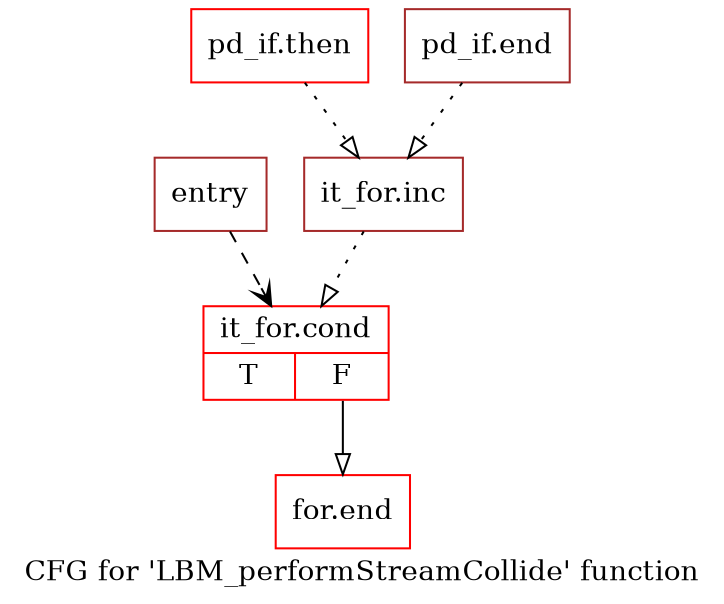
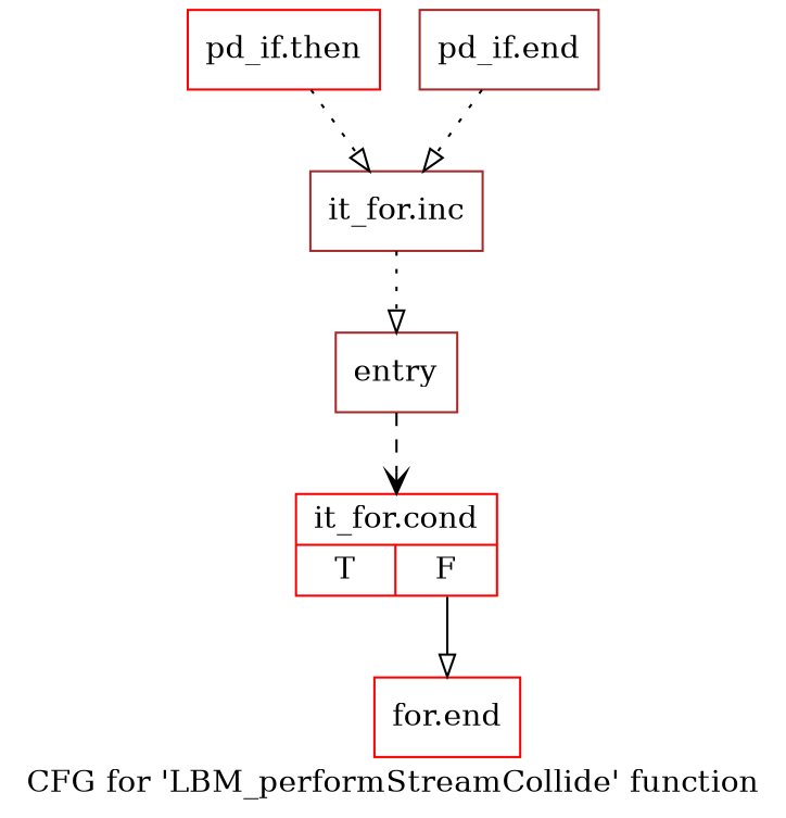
  digraph {
    label="CFG for 'LBM_performStreamCollide' function"
    node [color=brown shape=record]
    edge [arrowhead=onormal style=dotted]
    n1 [label="{entry}"]
    n2 [color=red label="{it_for.cond|{<s0>T|<s1>F}}"]
    n3 [color=red label="{for.end}"]
    n4 [color=red label="{pd_if.then}"]
    n5 [label="{it_for.inc}"]
    n6 [label="{pd_if.end}"]
    n1 -> n2 [arrowhead=vee style=dashed]
    n2 -> n3 [style=solid tailport=s1]
    n4 -> n5
-   n5 -> n2
+   n5 -> n1
    n6 -> n5
  }
